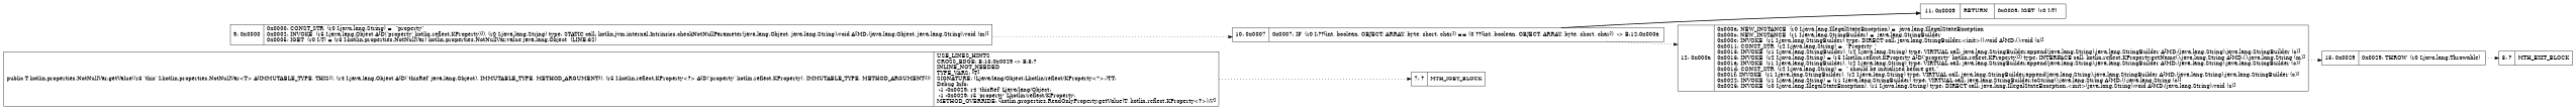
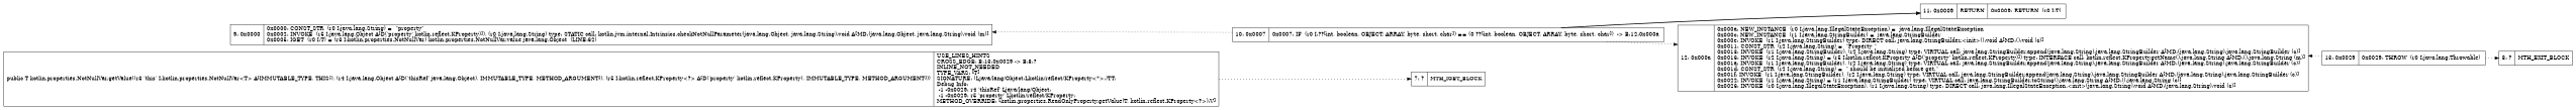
  digraph {
    fontname="DejaVu Serif"
    rankdir=LR
    node [fontname="DejaVu Serif" shape=record]
    edge [fontname="DejaVu Serif" style=dotted]
    n1 [label="{7\:\ ?|MTH_IGET_BLOCK\l}"]
    n2 [label="{9\:\ 0x0000|0x0000: CONST_STR  (r0 I:java.lang.String) =  \"property\" \l0x0002: INVOKE  (r5 I:java.lang.Object A[D('property' kotlin.reflect.KProperty)]), (r0 I:java.lang.String) type: STATIC call: kotlin.jvm.internal.Intrinsics.checkNotNullParameter(java.lang.Object, java.lang.String):void A[MD:(java.lang.Object, java.lang.String):void (m)]\l0x0005: IGET  (r0 I:T) = (r3 I:kotlin.properties.NotNullVar) kotlin.properties.NotNullVar.value java.lang.Object  (LINE:62)\l}"]
    n3 [label="{10\:\ 0x0007|0x0007: IF  (r0 I:??[int, boolean, OBJECT, ARRAY, byte, short, char]) == (0 ??[int, boolean, OBJECT, ARRAY, byte, short, char])  \-\> B:12:0x000a \l}"]
-   n4 [label="{11\:\ 0x0009|RETURN\l|0x0009: IGET  (r0 I:T) \l}"]
+   n4 [label="{11\:\ 0x0009|RETURN\l|0x0009: RETURN  (r0 I:T) \l}"]
    n5 [label="{12\:\ 0x000a|0x000a: NEW_INSTANCE  (r0 I:java.lang.IllegalStateException) =  java.lang.IllegalStateException \l0x000c: NEW_INSTANCE  (r1 I:java.lang.StringBuilder) =  java.lang.StringBuilder \l0x000e: INVOKE  (r1 I:java.lang.StringBuilder) type: DIRECT call: java.lang.StringBuilder.\<init\>():void A[MD:():void (c)]\l0x0011: CONST_STR  (r2 I:java.lang.String) =  \"Property \" \l0x0013: INVOKE  (r1 I:java.lang.StringBuilder), (r2 I:java.lang.String) type: VIRTUAL call: java.lang.StringBuilder.append(java.lang.String):java.lang.StringBuilder A[MD:(java.lang.String):java.lang.StringBuilder (c)]\l0x0016: INVOKE  (r2 I:java.lang.String) = (r5 I:kotlin.reflect.KProperty A[D('property' kotlin.reflect.KProperty)]) type: INTERFACE call: kotlin.reflect.KProperty.getName():java.lang.String A[MD:():java.lang.String (m)]\l0x001a: INVOKE  (r1 I:java.lang.StringBuilder), (r2 I:java.lang.String) type: VIRTUAL call: java.lang.StringBuilder.append(java.lang.String):java.lang.StringBuilder A[MD:(java.lang.String):java.lang.StringBuilder (c)]\l0x001d: CONST_STR  (r2 I:java.lang.String) =  \" should be initialized before get.\" \l0x001f: INVOKE  (r1 I:java.lang.StringBuilder), (r2 I:java.lang.String) type: VIRTUAL call: java.lang.StringBuilder.append(java.lang.String):java.lang.StringBuilder A[MD:(java.lang.String):java.lang.StringBuilder (c)]\l0x0022: INVOKE  (r1 I:java.lang.String) = (r1 I:java.lang.StringBuilder) type: VIRTUAL call: java.lang.StringBuilder.toString():java.lang.String A[MD:():java.lang.String (c)]\l0x0026: INVOKE  (r0 I:java.lang.IllegalStateException), (r1 I:java.lang.String) type: DIRECT call: java.lang.IllegalStateException.\<init\>(java.lang.String):void A[MD:(java.lang.String):void (c)]\l}"]
    n6 [label="{13\:\ 0x0029|0x0029: THROW  (r0 I:java.lang.Throwable) \l}"]
    n7 [label="{8\:\ ?|MTH_EXIT_BLOCK\l}"]
    n8 [label="{public T kotlin.properties.NotNullVar.getValue((r3 'this' I:kotlin.properties.NotNullVar\<T\> A[IMMUTABLE_TYPE, THIS]), (r4 I:java.lang.Object A[D('thisRef' java.lang.Object), IMMUTABLE_TYPE, METHOD_ARGUMENT]), (r5 I:kotlin.reflect.KProperty\<?\> A[D('property' kotlin.reflect.KProperty), IMMUTABLE_TYPE, METHOD_ARGUMENT]))  | USE_LINES_HINTS\lCROSS_EDGE: B:13:0x0029 \-\> B:8:?\lINLINE_NOT_NEEDED\lTYPE_VARS: [T]\lSIGNATURE: (Ljava\/lang\/Object;Lkotlin\/reflect\/KProperty\<*\>;)TT;\lDebug Info:\l  \-1 \-0x0029: r4 'thisRef' Ljava\/lang\/Object;\l  \-1 \-0x0029: r5 'property' Lkotlin\/reflect\/KProperty;\lMETHOD_OVERRIDE: [kotlin.properties.ReadOnlyProperty.getValue(T, kotlin.reflect.KProperty\<?\>):V]\l}"]
-   n2 -> n3
+   n3 -> n2
    n3 -> n4 [style=bold]
    n3 -> n5
-   n5 -> n6
+   n6 -> n5
    n6 -> n7
    n8 -> n1
  }
